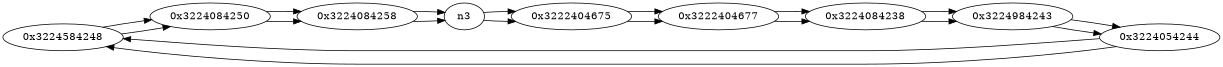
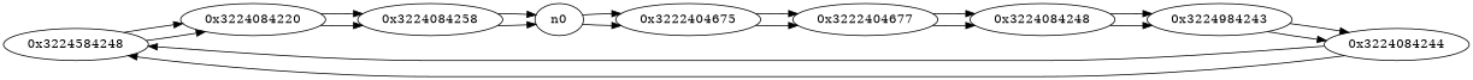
  digraph {
    rankdir=LR
    n1 [label="0x3224584248"]
-   n7 [label="0x3224084250"]
+   n7 [label="0x3224084220"]
    n8 [label="0x3224084258"]
    n2 [label="0x3222404675"]
    n3 [label="0x3222404677"]
-   n4 [label="0x3224084238"]
+   n4 [label="0x3224084248"]
    n5 [label="0x3224984243"]
-   n6 [label="0x3224054244"]
-   n0 [label=n3]
+   n6 [label="0x3224084244"]
+   n0
    n1 -> n7
    n1 -> n7
    n7 -> n8
    n7 -> n8
    n8 -> n0
    n8 -> n0
    n2 -> n3
    n2 -> n3
    n3 -> n4
    n3 -> n4
    n4 -> n5
    n4 -> n5
    n5 -> n6
    n5 -> n6
    n6 -> n1
    n6 -> n1
    n0 -> n2
    n0 -> n2
  }
